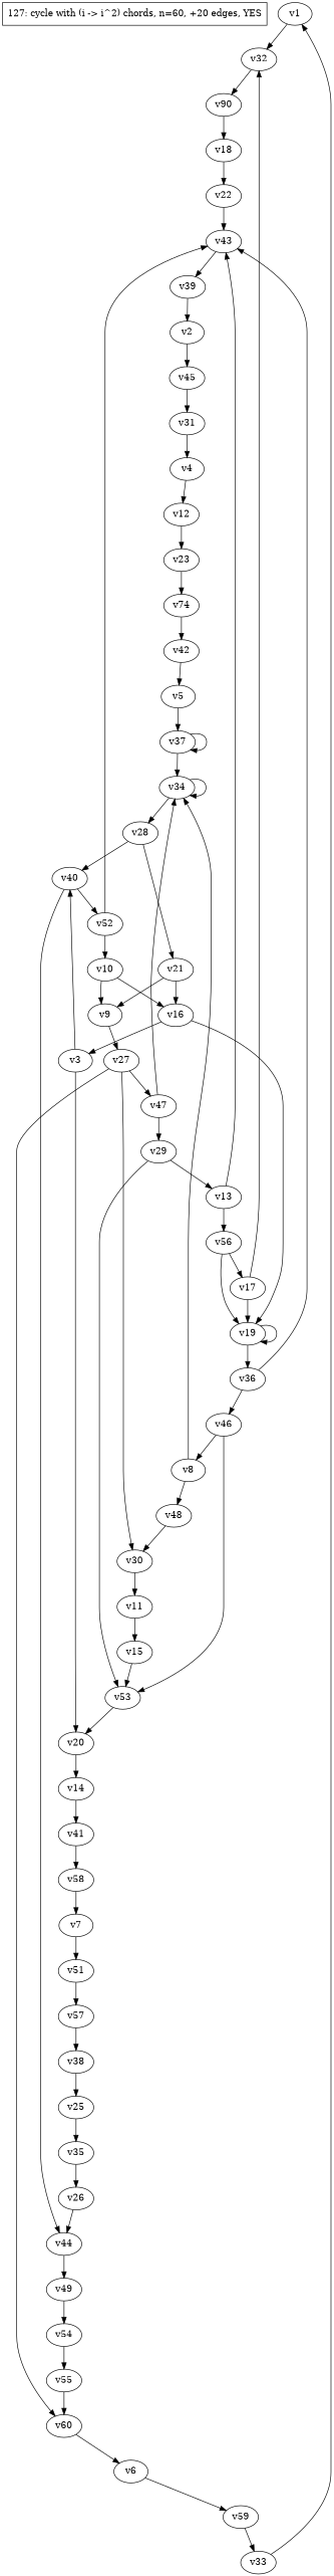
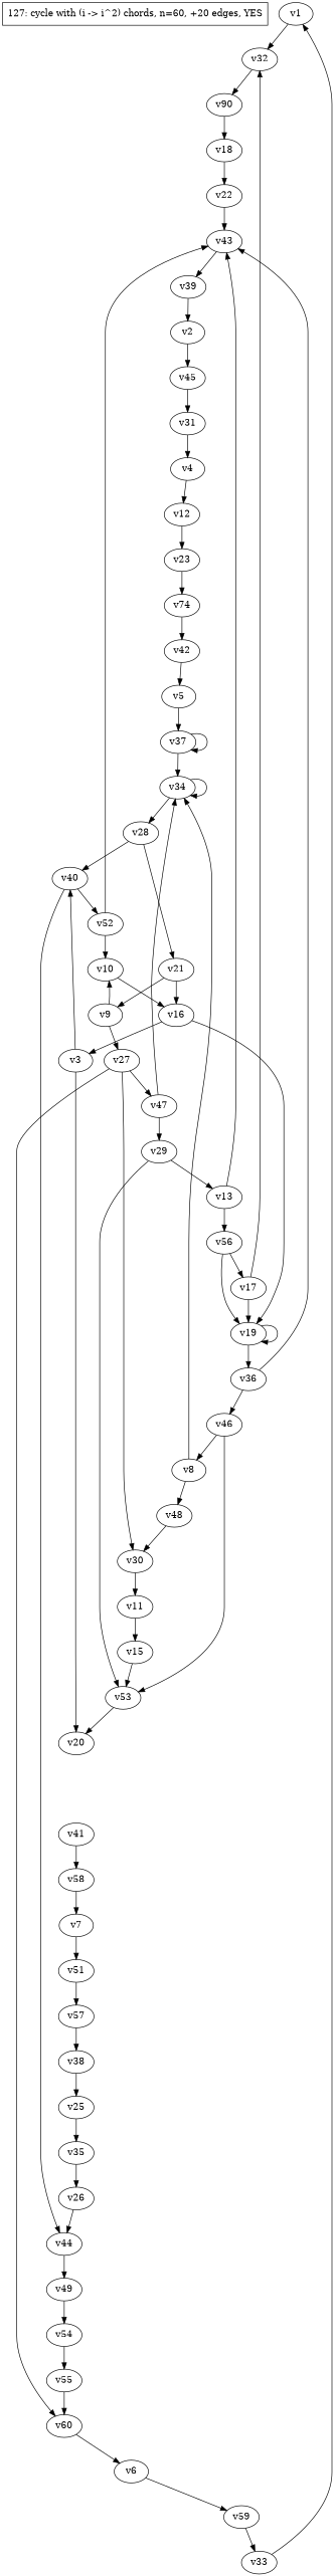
  digraph {
    n1 [label="127: cycle with (i -> i^2) chords, n=60, +20 edges, YES" shape=box]
    v1
    v32
    n4 [label=v90]
    v2
    v45
    v31
    v3
    v20
    v40
-   v14
    v44
    v52
    v4
    v12
    v23
    v5
    v37
    v34
    v6
    v59
    v33
    v7
    v51
    v57
    v8
    v48
    v28
    v30
    v9
    v27
    v47
    v60
    v11
    v10
    v16
    v19
    v15
    v53
    n40 [label=v74]
    v13
    v43
    v56
    v39
    v17
    v41
    v58
    v36
    v18
    v22
    v46
    v21
    v42
    v25
    v35
    v26
    v49
    v29
    v38
    v54
    v55
    v1 -> v32
    v32 -> n4
    n4 -> v18
    v2 -> v45
    v45 -> v31
    v31 -> v4
    v3 -> v20
    v3 -> v40
-   v20 -> v14
    v40 -> v44
    v40 -> v52
-   v14 -> v41
    v44 -> v49
    v52 -> v10
    v52 -> v43
    v4 -> v12
    v12 -> v23
    v23 -> n40
    v5 -> v37
    v37 -> v37
    v37 -> v34
    v34 -> v34
    v34 -> v28
    v6 -> v59
    v59 -> v33
    v33 -> v1
    v7 -> v51
    v51 -> v57
    v57 -> v38
    v8 -> v34
    v8 -> v48
    v48 -> v30
    v28 -> v40
    v28 -> v21
    v30 -> v11
    v9 -> v27
    v27 -> v30
    v27 -> v47
    v27 -> v60
    v47 -> v34
    v47 -> v29
    v60 -> v6
    v11 -> v15
-   v10 -> v9
+   v9 -> v10
    v10 -> v16
    v16 -> v3
    v16 -> v19
    v19 -> v19
    v19 -> v36
    v15 -> v53
    v53 -> v20
    n40 -> v42
    v13 -> v43
    v13 -> v56
    v43 -> v39
    v56 -> v19
    v56 -> v17
    v39 -> v2
    v17 -> v32
    v17 -> v19
    v41 -> v58
    v58 -> v7
    v36 -> v43
    v36 -> v46
    v18 -> v22
    v22 -> v43
    v46 -> v8
    v46 -> v53
    v21 -> v9
    v21 -> v16
    v42 -> v5
    v25 -> v35
    v35 -> v26
    v26 -> v44
    v49 -> v54
    v29 -> v53
    v29 -> v13
    v38 -> v25
    v54 -> v55
    v55 -> v60
  }
